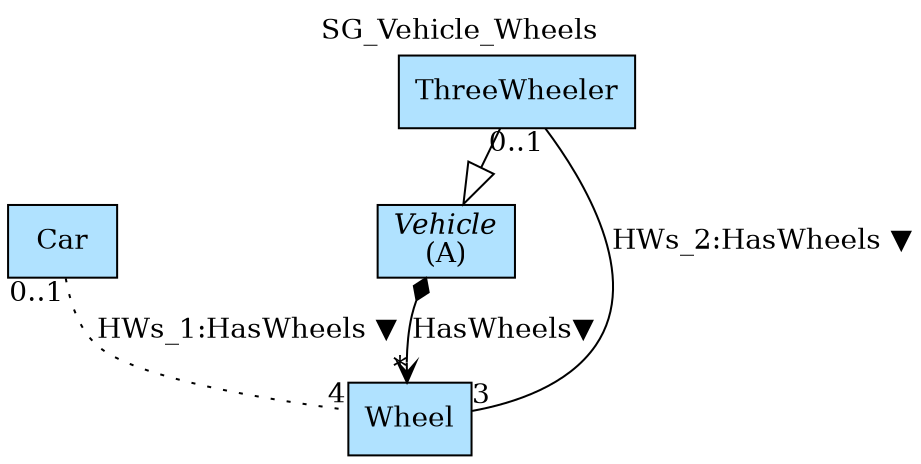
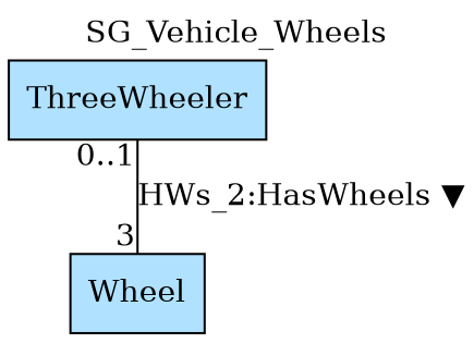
  digraph {
    label=SG_Vehicle_Wheels
    labelfontsize=12
    labelloc=tl
    node [fillcolor=lightskyblue1 shape=record style=filled]
    edge [dir=none]
-   n1 [label=<{<I>Vehicle</I><br/>(A)}>]
    n2 [label=Wheel]
-   n3 [label=Car]
    n4 [label=ThreeWheeler]
-   n1 -> n2 [arrowhead=vee arrowtail=diamond dir=both headlabel="*" label="HasWheels▼"]
-   n3 -> n2 [headlabel=4 label="HWs_1:HasWheels ▼" style=dotted taillabel="0..1"]
-   n4 -> n1 [arrowhead=onormal arrowsize=2.0 dir=""]
    n4 -> n2 [headlabel=3 label="HWs_2:HasWheels ▼" style=solid taillabel="0..1"]
  }
